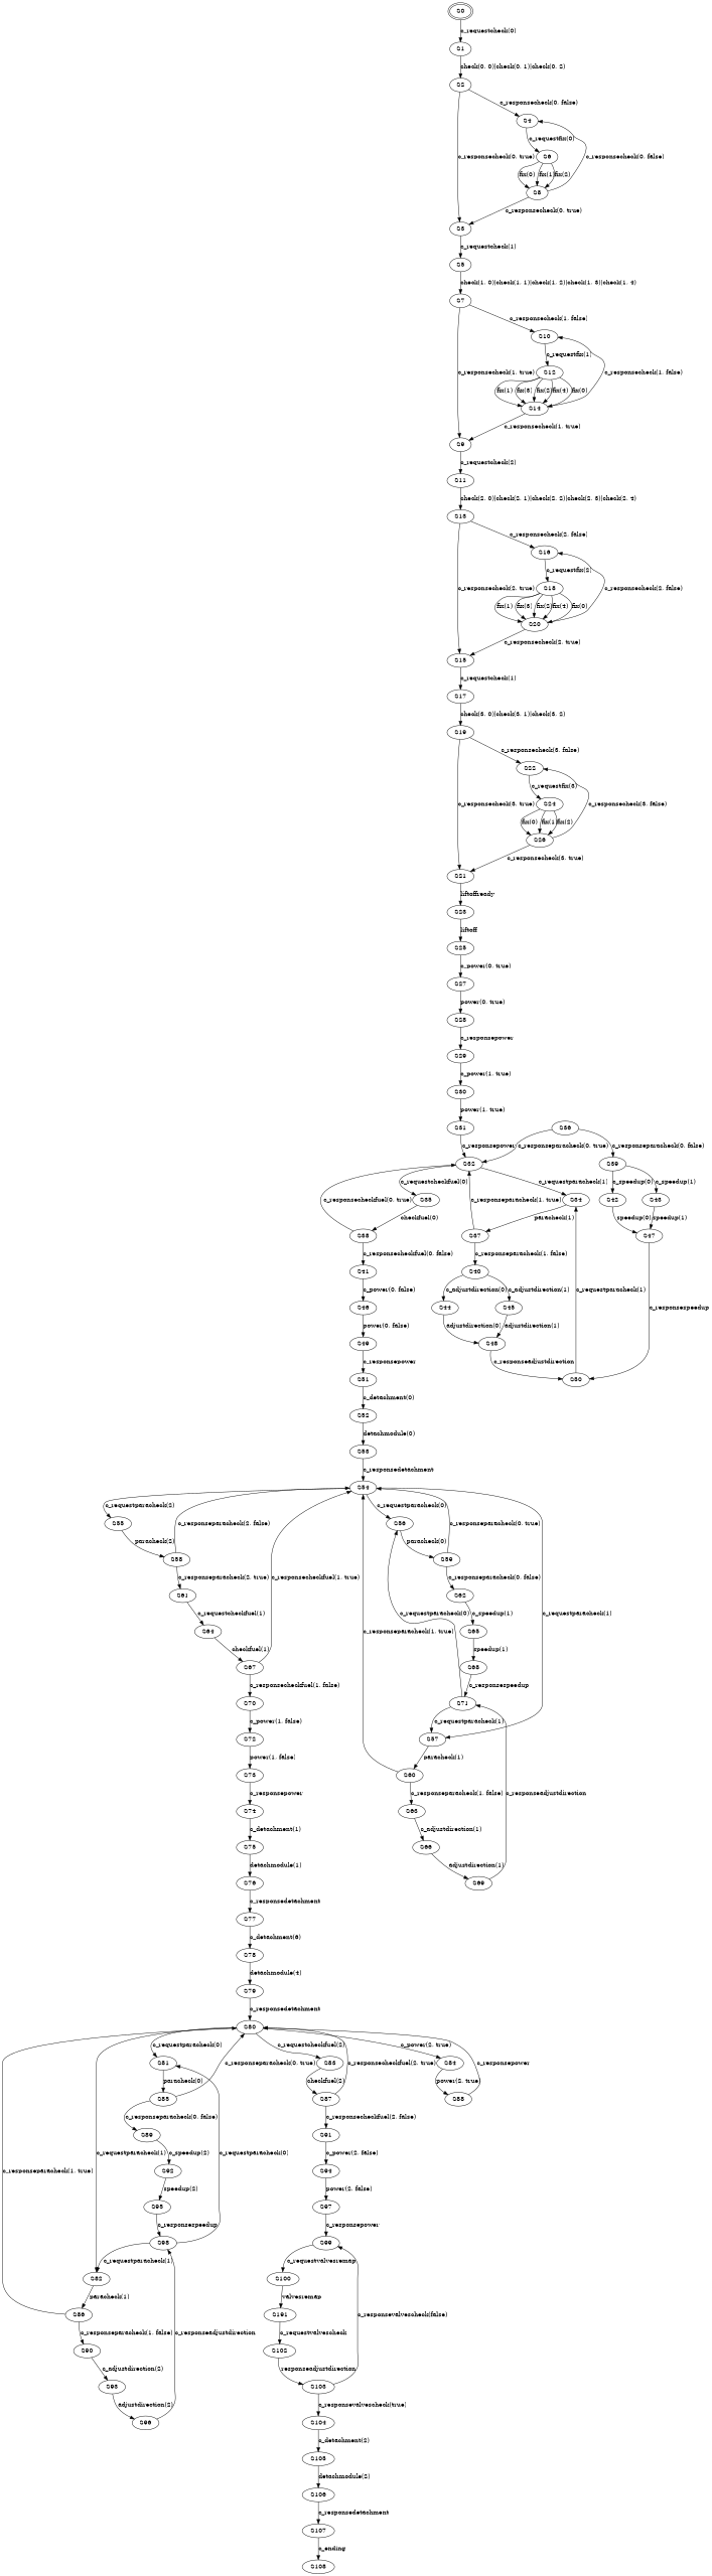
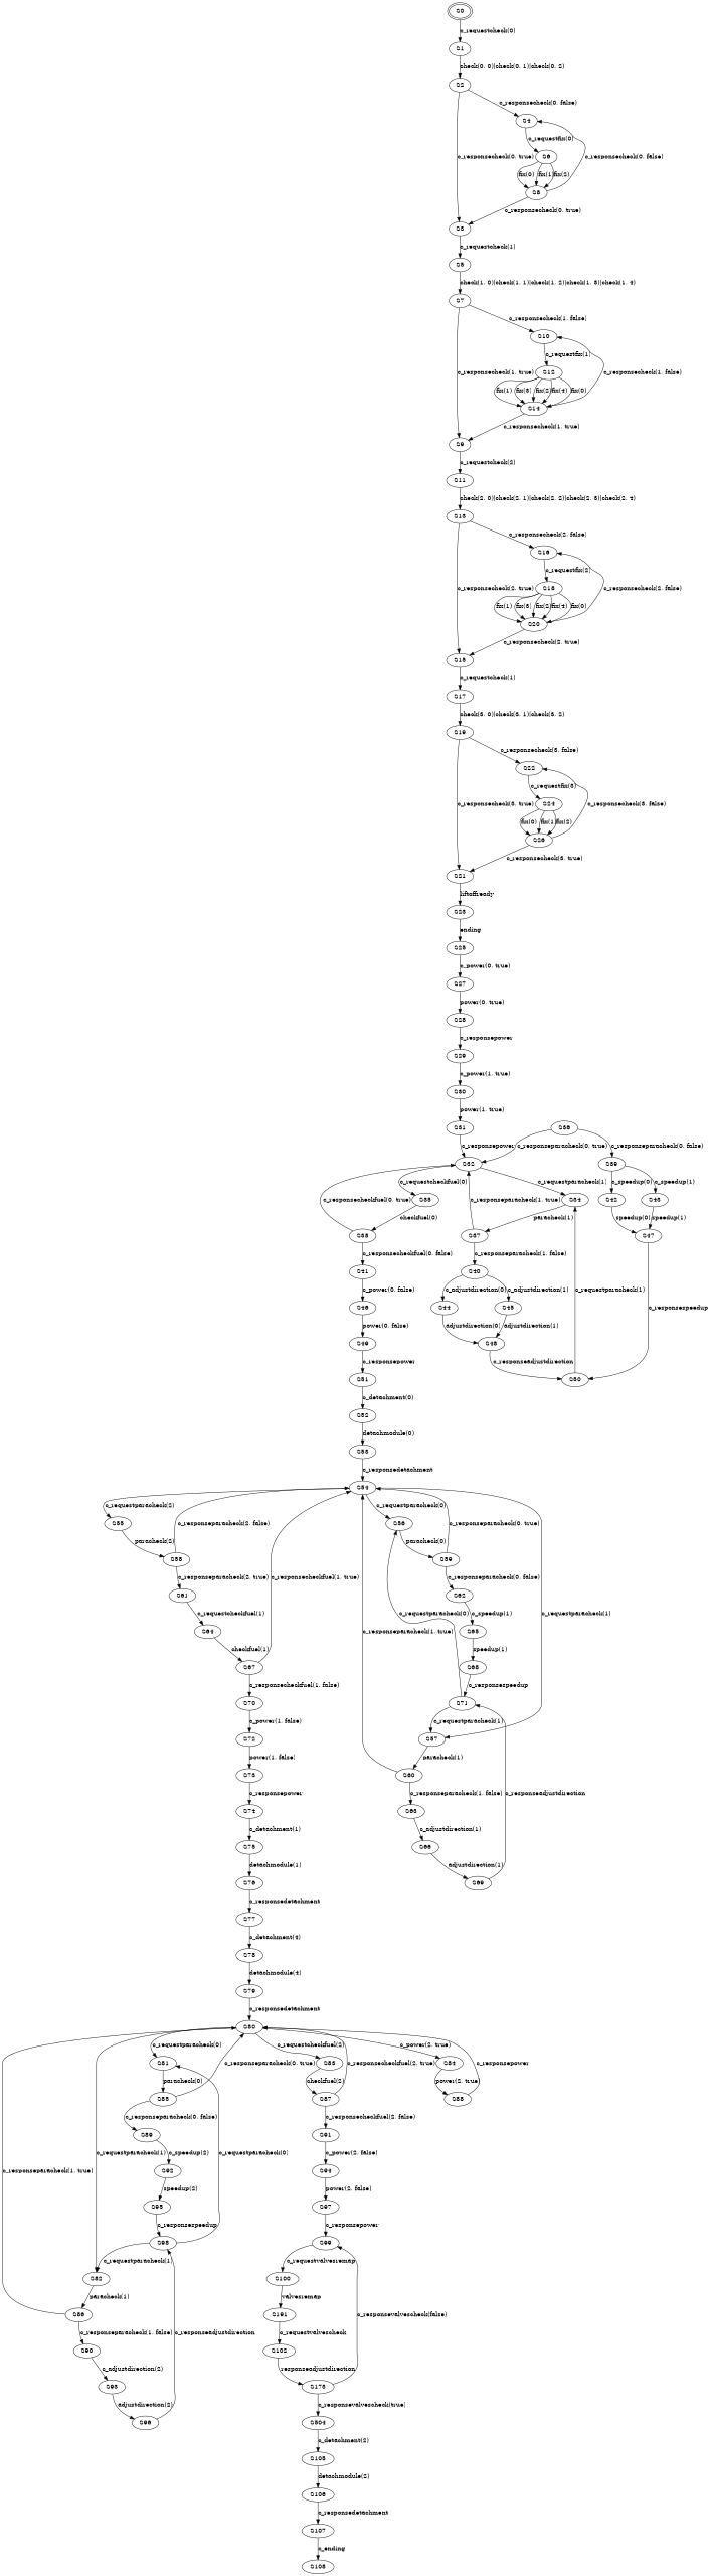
  digraph {
    mclimit=10.0
    nodesep=0.05
    S0 [height=0.25 peripheries=2 width=0.25]
    S1 [height=0.25 width=0.25]
    S2 [height=0.25 width=0.25]
    S3 [height=0.25 width=0.25]
    S4 [height=0.25 width=0.25]
    S5 [height=0.25 width=0.25]
    S6 [height=0.25 width=0.25]
    S7 [height=0.25 width=0.25]
    S8 [height=0.25 width=0.25]
    S9 [height=0.25 width=0.25]
    S10 [height=0.25 width=0.25]
    S11 [height=0.25 width=0.25]
    S12 [height=0.25 width=0.25]
    S13 [height=0.25 width=0.25]
    S14 [height=0.25 width=0.25]
    S15 [height=0.25 width=0.25]
    S16 [height=0.25 width=0.25]
    S17 [height=0.25 width=0.25]
    S18 [height=0.25 width=0.25]
    S19 [height=0.25 width=0.25]
    S20 [height=0.25 width=0.25]
    S21 [height=0.25 width=0.25]
    S22 [height=0.25 width=0.25]
    S23 [height=0.25 width=0.25]
    S24 [height=0.25 width=0.25]
    S25 [height=0.25 width=0.25]
    S26 [height=0.25 width=0.25]
    S27 [height=0.25 width=0.25]
    S28 [height=0.25 width=0.25]
    S29 [height=0.25 width=0.25]
    S30 [height=0.25 width=0.25]
    S31 [height=0.25 width=0.25]
    S32 [height=0.25 width=0.25]
    S34 [height=0.25 width=0.25]
    S35 [height=0.25 width=0.25]
    S37 [height=0.25 width=0.25]
    S38 [height=0.25 width=0.25]
    S36 [height=0.25 width=0.25]
    S39 [height=0.25 width=0.25]
    S40 [height=0.25 width=0.25]
    S41 [height=0.25 width=0.25]
    S42 [height=0.25 width=0.25]
    S43 [height=0.25 width=0.25]
    S44 [height=0.25 width=0.25]
    S45 [height=0.25 width=0.25]
    S46 [height=0.25 width=0.25]
    S47 [height=0.25 width=0.25]
    S48 [height=0.25 width=0.25]
    S49 [height=0.25 width=0.25]
    S50 [height=0.25 width=0.25]
    S51 [height=0.25 width=0.25]
    S52 [height=0.25 width=0.25]
    S53 [height=0.25 width=0.25]
    S54 [height=0.25 width=0.25]
    S55 [height=0.25 width=0.25]
    S56 [height=0.25 width=0.25]
    S57 [height=0.25 width=0.25]
    S58 [height=0.25 width=0.25]
    S59 [height=0.25 width=0.25]
    S60 [height=0.25 width=0.25]
    S61 [height=0.25 width=0.25]
    S62 [height=0.25 width=0.25]
    S63 [height=0.25 width=0.25]
    S64 [height=0.25 width=0.25]
    S65 [height=0.25 width=0.25]
    S66 [height=0.25 width=0.25]
    S67 [height=0.25 width=0.25]
    S68 [height=0.25 width=0.25]
    S69 [height=0.25 width=0.25]
    S70 [height=0.25 width=0.25]
    S71 [height=0.25 width=0.25]
    S72 [height=0.25 width=0.25]
    S73 [height=0.25 width=0.25]
    S74 [height=0.25 width=0.25]
    S75 [height=0.25 width=0.25]
    S76 [height=0.25 width=0.25]
    S77 [height=0.25 width=0.25]
    S78 [height=0.25 width=0.25]
    S79 [height=0.25 width=0.25]
    S80 [height=0.25 width=0.25]
    S81 [height=0.25 width=0.25]
    S82 [height=0.25 width=0.25]
    S83 [height=0.25 width=0.25]
    S84 [height=0.25 width=0.25]
    S85 [height=0.25 width=0.25]
    S86 [height=0.25 width=0.25]
    S87 [height=0.25 width=0.25]
    S88 [height=0.25 width=0.25]
    S89 [height=0.25 width=0.25]
    S90 [height=0.25 width=0.25]
    S91 [height=0.25 width=0.25]
    S92 [height=0.25 width=0.25]
    S93 [height=0.25 width=0.25]
    S94 [height=0.25 width=0.25]
    S95 [height=0.25 width=0.25]
    S96 [height=0.25 width=0.25]
    S97 [height=0.25 width=0.25]
    S98 [height=0.25 width=0.25]
    S99 [height=0.25 width=0.25]
    S100 [height=0.25 width=0.25]
    n101 [height=0.25 label=S191 width=0.25]
    S102 [height=0.25 width=0.25]
-   S103 [height=0.25 width=0.25]
-   S104 [height=0.25 width=0.25]
+   S103 [height=0.25 width=0.25 label=S173]
+   S104 [height=0.25 width=0.25 label=S504]
    S105 [height=0.25 width=0.25]
    S106 [height=0.25 width=0.25]
    S107 [height=0.25 width=0.25]
    S108 [height=0.25 width=0.25]
    S0 -> S1 [label="c_requestcheck(0)"]
    S1 -> S2 [label="check(0, 0)|check(0, 1)|check(0, 2)"]
    S2 -> S3 [label="c_responsecheck(0, true)"]
    S2 -> S4 [label="c_responsecheck(0, false)"]
    S3 -> S5 [label="c_requestcheck(1)"]
    S4 -> S6 [label="c_requestfix(0)"]
    S5 -> S7 [label="check(1, 0)|check(1, 1)|check(1, 2)|check(1, 3)|check(1, 4)"]
    S6 -> S8 [label="fix(0)"]
    S6 -> S8 [label="fix(1)"]
    S6 -> S8 [label="fix(2)"]
    S7 -> S9 [label="c_responsecheck(1, true)"]
    S7 -> S10 [label="c_responsecheck(1, false)"]
    S8 -> S3 [label="c_responsecheck(0, true)"]
    S8 -> S4 [label="c_responsecheck(0, false)"]
    S9 -> S11 [label="c_requestcheck(2)"]
    S10 -> S12 [label="c_requestfix(1)"]
    S11 -> S13 [label="check(2, 0)|check(2, 1)|check(2, 2)|check(2, 3)|check(2, 4)"]
    S12 -> S14 [label="fix(0)"]
    S12 -> S14 [label="fix(1)"]
    S12 -> S14 [label="fix(3)"]
    S12 -> S14 [label="fix(2)"]
    S12 -> S14 [label="fix(4)"]
    S13 -> S15 [label="c_responsecheck(2, true)"]
    S13 -> S16 [label="c_responsecheck(2, false)"]
    S14 -> S9 [label="c_responsecheck(1, true)"]
    S14 -> S10 [label="c_responsecheck(1, false)"]
    S15 -> S17 [label="c_requestcheck(1)"]
    S16 -> S18 [label="c_requestfix(2)"]
    S17 -> S19 [label="check(3, 0)|check(3, 1)|check(3, 2)"]
    S18 -> S20 [label="fix(0)"]
    S18 -> S20 [label="fix(1)"]
    S18 -> S20 [label="fix(3)"]
    S18 -> S20 [label="fix(2)"]
    S18 -> S20 [label="fix(4)"]
    S19 -> S21 [label="c_responsecheck(3, true)"]
    S19 -> S22 [label="c_responsecheck(3, false)"]
    S20 -> S15 [label="c_responsecheck(2, true)"]
    S20 -> S16 [label="c_responsecheck(2, false)"]
    S21 -> S23 [label=liftoffready]
    S22 -> S24 [label="c_requestfix(3)"]
-   S23 -> S25 [label=liftoff]
+   S23 -> S25 [label=ending]
    S24 -> S26 [label="fix(0)"]
    S24 -> S26 [label="fix(1)"]
    S24 -> S26 [label="fix(2)"]
    S25 -> S27 [label="c_power(0, true)"]
    S26 -> S21 [label="c_responsecheck(3, true)"]
    S26 -> S22 [label="c_responsecheck(3, false)"]
    S27 -> S28 [label="power(0, true)"]
    S28 -> S29 [label=c_responsepower]
    S29 -> S30 [label="c_power(1, true)"]
    S30 -> S31 [label="power(1, true)"]
    S31 -> S32 [label=c_responsepower]
    S32 -> S34 [label="c_requestparacheck(1)"]
    S32 -> S35 [label="c_requestcheckfuel(0)"]
    S34 -> S37 [label="paracheck(1)"]
    S35 -> S38 [label="checkfuel(0)"]
    S37 -> S32 [label="c_responseparacheck(1, true)"]
    S37 -> S40 [label="c_responseparacheck(1, false)"]
    S38 -> S32 [label="c_responsecheckfuel(0, true)"]
    S38 -> S41 [label="c_responsecheckfuel(0, false)"]
    S36 -> S32 [label="c_responseparacheck(0, true)"]
    S36 -> S39 [label="c_responseparacheck(0, false)"]
    S39 -> S42 [label="c_speedup(0)"]
    S39 -> S43 [label="c_speedup(1)"]
    S40 -> S44 [label="c_adjustdirection(0)"]
    S40 -> S45 [label="c_adjustdirection(1)"]
    S41 -> S46 [label="c_power(0, false)"]
    S42 -> S47 [label="speedup(0)"]
    S43 -> S47 [label="speedup(1)"]
    S44 -> S48 [label="adjustdirection(0)"]
    S45 -> S48 [label="adjustdirection(1)"]
    S46 -> S49 [label="power(0, false)"]
    S47 -> S50 [label=c_responsespeedup]
    S48 -> S50 [label=c_responseadjustdirection]
    S49 -> S51 [label=c_responsepower]
    S50 -> S34 [label="c_requestparacheck(1)"]
    S51 -> S52 [label="c_detachment(0)"]
    S52 -> S53 [label="detachmodule(0)"]
    S53 -> S54 [label=c_responsedetachment]
    S54 -> S55 [label="c_requestparacheck(2)"]
    S54 -> S56 [label="c_requestparacheck(0)"]
    S54 -> S57 [label="c_requestparacheck(1)"]
    S55 -> S58 [label="paracheck(2)"]
    S56 -> S59 [label="paracheck(0)"]
    S57 -> S60 [label="paracheck(1)"]
    S58 -> S54 [label="c_responseparacheck(2, false)"]
    S58 -> S61 [label="c_responseparacheck(2, true)"]
    S59 -> S54 [label="c_responseparacheck(0, true)"]
    S59 -> S62 [label="c_responseparacheck(0, false)"]
    S60 -> S54 [label="c_responseparacheck(1, true)"]
    S60 -> S63 [label="c_responseparacheck(1, false)"]
    S61 -> S64 [label="c_requestcheckfuel(1)"]
    S62 -> S65 [label="c_speedup(1)"]
    S63 -> S66 [label="c_adjustdirection(1)"]
    S64 -> S67 [label="checkfuel(1)"]
    S65 -> S68 [label="speedup(1)"]
    S66 -> S69 [label="adjustdirection(1)"]
    S67 -> S54 [label="c_responsecheckfuel(1, true)"]
    S67 -> S70 [label="c_responsecheckfuel(1, false)"]
    S68 -> S71 [label=c_responsespeedup]
    S69 -> S71 [label=c_responseadjustdirection]
    S70 -> S72 [label="c_power(1, false)"]
    S71 -> S56 [label="c_requestparacheck(0)"]
    S71 -> S57 [label="c_requestparacheck(1)"]
    S72 -> S73 [label="power(1, false)"]
    S73 -> S74 [label=c_responsepower]
    S74 -> S75 [label="c_detachment(1)"]
    S75 -> S76 [label="detachmodule(1)"]
    S76 -> S77 [label=c_responsedetachment]
-   S77 -> S78 [label="c_detachment(6)"]
+   S77 -> S78 [label="c_detachment(4)"]
    S78 -> S79 [label="detachmodule(4)"]
    S79 -> S80 [label=c_responsedetachment]
    S80 -> S81 [label="c_requestparacheck(0)"]
    S80 -> S82 [label="c_requestparacheck(1)"]
    S80 -> S83 [label="c_requestcheckfuel(2)"]
    S80 -> S84 [label="c_power(2, true)"]
    S81 -> S85 [label="paracheck(0)"]
    S82 -> S86 [label="paracheck(1)"]
    S83 -> S87 [label="checkfuel(2)"]
    S84 -> S88 [label="power(2, true)"]
    S85 -> S80 [label="c_responseparacheck(0, true)"]
    S85 -> S89 [label="c_responseparacheck(0, false)"]
    S86 -> S80 [label="c_responseparacheck(1, true)"]
    S86 -> S90 [label="c_responseparacheck(1, false)"]
    S87 -> S80 [label="c_responsecheckfuel(2, true)"]
    S87 -> S91 [label="c_responsecheckfuel(2, false)"]
    S88 -> S80 [label=c_responsepower]
    S89 -> S92 [label="c_speedup(2)"]
    S90 -> S93 [label="c_adjustdirection(2)"]
    S91 -> S94 [label="c_power(2, false)"]
    S92 -> S95 [label="speedup(2)"]
    S93 -> S96 [label="adjustdirection(2)"]
    S94 -> S97 [label="power(2, false)"]
    S95 -> S98 [label=c_responsespeedup]
    S96 -> S98 [label=c_responseadjustdirection]
    S97 -> S99 [label=c_responsepower]
    S98 -> S81 [label="c_requestparacheck(0)"]
    S98 -> S82 [label="c_requestparacheck(1)"]
    S99 -> S100 [label=c_requestvalvesremap]
    S100 -> n101 [label=valvesremap]
    n101 -> S102 [label=c_requestvalvescheck]
    S102 -> S103 [label=responseadjustdirection]
    S103 -> S99 [label="c_responsevalvescheck(false)"]
    S103 -> S104 [label="c_responsevalvescheck(true)"]
    S104 -> S105 [label="c_detachment(2)"]
    S105 -> S106 [label="detachmodule(2)"]
    S106 -> S107 [label=c_responsedetachment]
    S107 -> S108 [label=c_ending]
  }
